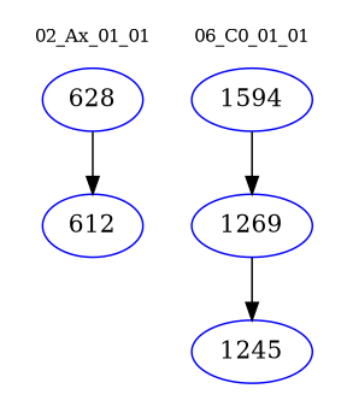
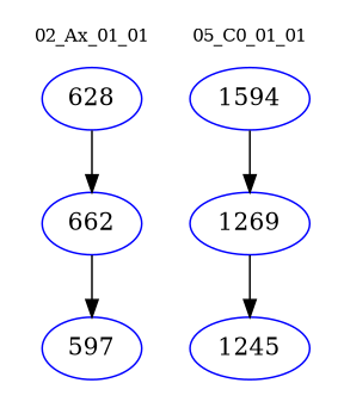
  digraph {
    node [color=blue]
    edge [color=black]
    n1 [label=628]
-   n2 [label=612]
+   n2 [label=662]
+   n3 [label=597]
    n4 [label=1594]
    n5 [label=1269]
    n6 [label=1245]
    subgraph cluster_1 {
      color=white
      fontsize=10
      label="02_Ax_01_01"
      n1
      n2
+     n3
    }
    subgraph cluster_2 {
      color=white
      fontsize=10
-     label="06_C0_01_01"
+     label="05_C0_01_01"
      n4
      n5
      n6
    }
    n1 -> n2
+   n2 -> n3
    n4 -> n5
    n5 -> n6
  }
